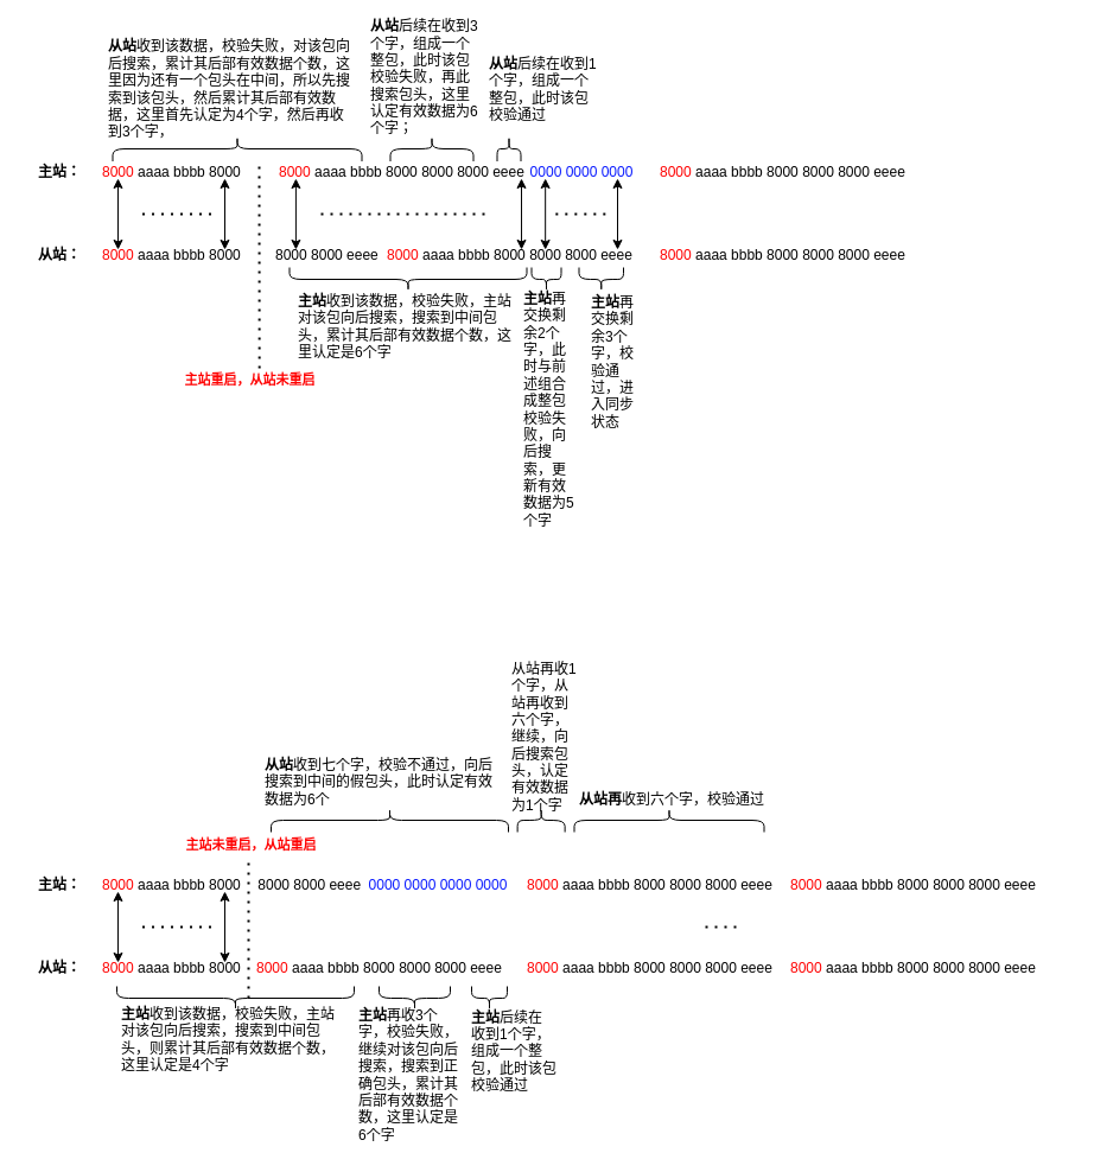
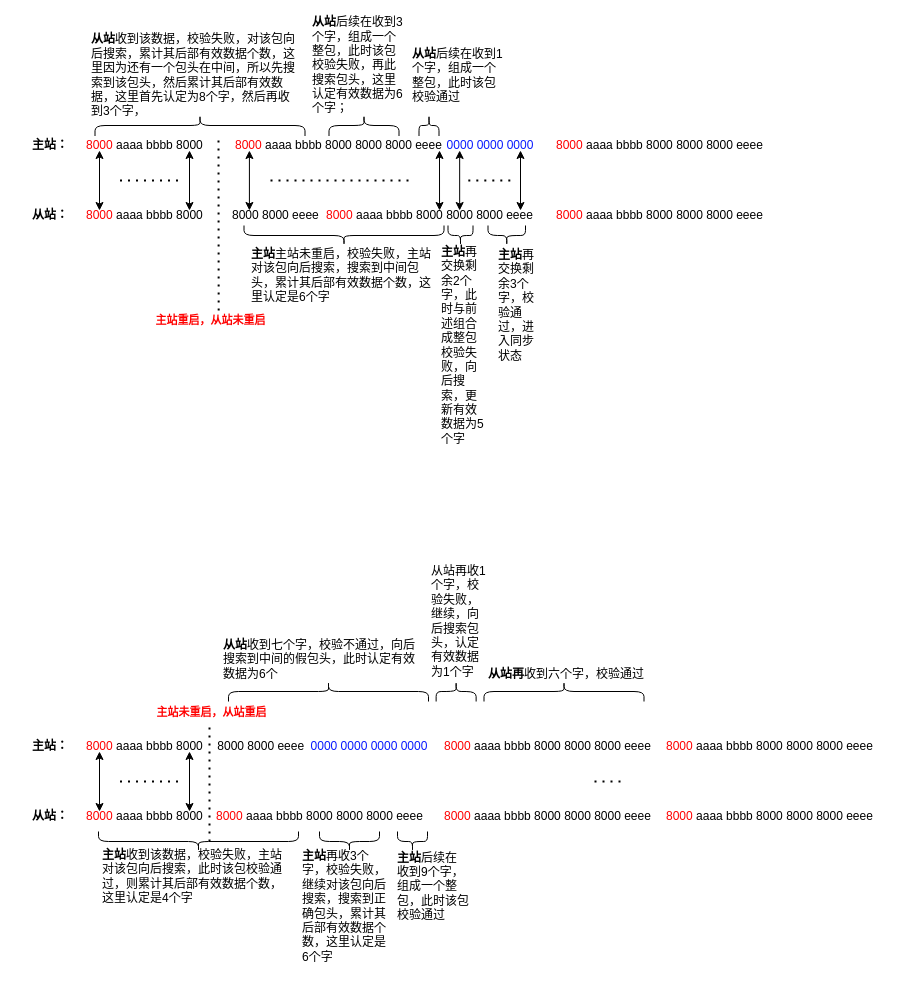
  <mxCell id="0" />
  <mxCell id="1" parent="0" />
  <mxCell id="2" value="&lt;font color=&quot;#ff0000&quot;&gt;8000&lt;/font&gt; aaaa bbbb 8000 8000 8000 eeee" style="text;strokeColor=none;fillColor=none;align=left;verticalAlign=middle;spacingLeft=4;spacingRight=4;overflow=hidden;points=[[0,0.5],[1,0.5]];portConstraint=eastwest;rotatable=0;whiteSpace=wrap;html=1;" parent="1" vertex="1"><mxGeometry x="229" y="130" width="240" height="30" as="geometry" /></mxCell>
  <mxCell id="3" value="&lt;font color=&quot;#ff0000&quot;&gt;8000&lt;/font&gt; aaaa bbbb 8000 8000 8000 eeee" style="text;strokeColor=none;fillColor=none;align=left;verticalAlign=middle;spacingLeft=4;spacingRight=4;overflow=hidden;points=[[0,0.5],[1,0.5]];portConstraint=eastwest;rotatable=0;whiteSpace=wrap;html=1;" parent="1" vertex="1"><mxGeometry x="550" y="130" width="240" height="30" as="geometry" /></mxCell>
  <mxCell id="4" value="&lt;b&gt;主站：&lt;/b&gt;" style="text;html=1;strokeColor=none;fillColor=none;align=center;verticalAlign=middle;whiteSpace=wrap;rounded=0;" parent="1" vertex="1"><mxGeometry y="130" width="60" height="30" as="geometry" x="20" /></mxCell>
  <mxCell id="5" value="8000 8000 eeee" style="text;strokeColor=none;fillColor=none;align=left;verticalAlign=middle;spacingLeft=4;spacingRight=4;overflow=hidden;points=[[0,0.5],[1,0.5]];portConstraint=eastwest;rotatable=0;whiteSpace=wrap;html=1;" parent="1" vertex="1"><mxGeometry x="225.63" y="200" width="240" height="30" as="geometry" /></mxCell>
  <mxCell id="6" value="&lt;font color=&quot;#ff0303&quot;&gt;8000&lt;/font&gt; aaaa bbbb 8000 8000 8000 eeee" style="text;strokeColor=none;fillColor=none;align=left;verticalAlign=middle;spacingLeft=4;spacingRight=4;overflow=hidden;points=[[0,0.5],[1,0.5]];portConstraint=eastwest;rotatable=0;whiteSpace=wrap;html=1;" parent="1" vertex="1"><mxGeometry x="320" y="200" width="240" height="30" as="geometry" /></mxCell>
  <mxCell id="7" value="&lt;font color=&quot;#ff0000&quot;&gt;8000&lt;/font&gt; aaaa bbbb 8000 8000 8000 eeee" style="text;strokeColor=none;fillColor=none;align=left;verticalAlign=middle;spacingLeft=4;spacingRight=4;overflow=hidden;points=[[0,0.5],[1,0.5]];portConstraint=eastwest;rotatable=0;whiteSpace=wrap;html=1;" parent="1" vertex="1"><mxGeometry x="550" y="200" width="240" height="30" as="geometry" /></mxCell>
  <mxCell id="8" value="&lt;b&gt;从站：&lt;/b&gt;" style="text;html=1;strokeColor=none;fillColor=none;align=center;verticalAlign=middle;whiteSpace=wrap;rounded=0;" parent="1" vertex="1"><mxGeometry y="200" width="60" height="30" as="geometry" x="20" /></mxCell>
  <mxCell id="9" value="" style="endArrow=classic;html=1;rounded=0;entryX=0.097;entryY=0.333;entryDx=0;entryDy=0;entryPerimeter=0;exitX=0.083;exitY=0.667;exitDx=0;exitDy=0;exitPerimeter=0;startArrow=classic;startFill=1;" parent="1" source="2" target="5" edge="1"><mxGeometry width="50" height="50" relative="1" as="geometry"><mxPoint x="259" y="150" as="sourcePoint" /><mxPoint x="378.92" y="209.99" as="targetPoint" /></mxGeometry></mxCell>
  <mxCell id="10" value="" style="endArrow=classic;html=1;rounded=0;entryX=0.496;entryY=0.333;entryDx=0;entryDy=0;entryPerimeter=0;exitX=0.083;exitY=0.667;exitDx=0;exitDy=0;exitPerimeter=0;startArrow=classic;startFill=1;" parent="1" target="6" edge="1"><mxGeometry width="50" height="50" relative="1" as="geometry"><mxPoint x="439" y="150" as="sourcePoint" /><mxPoint x="559" y="210" as="targetPoint" /></mxGeometry></mxCell>
  <mxCell id="11" value="" style="endArrow=none;dashed=1;html=1;dashPattern=1 3;strokeWidth=2;rounded=0;" parent="1" edge="1"><mxGeometry width="50" height="50" relative="1" as="geometry"><mxPoint x="270" y="180" as="sourcePoint" /><mxPoint x="410" y="180" as="targetPoint" /></mxGeometry></mxCell>
  <mxCell id="12" value="" style="shape=curlyBracket;whiteSpace=wrap;html=1;rounded=1;labelPosition=left;verticalLabelPosition=middle;align=right;verticalAlign=middle;rotation=-90;" parent="1" vertex="1"><mxGeometry x="333.5" y="135" width="20" height="200" as="geometry" /></mxCell>
- <mxCell id="13" value="&lt;b&gt;主站&lt;/b&gt;收到该数据，校验失败，主站对该包向后搜索，搜索到中间包头，累计其后部有效数据个数，这里认定是6个字" style="text;html=1;strokeColor=none;fillColor=none;align=left;verticalAlign=middle;whiteSpace=wrap;rounded=0;" parent="1" vertex="1"><mxGeometry x="248.5" y="245" width="190" height="60" as="geometry" /></mxCell>
+ <mxCell id="13" value="&lt;b&gt;主站&lt;/b&gt;主站未重启，校验失败，主站对该包向后搜索，搜索到中间包头，累计其后部有效数据个数，这里认定是6个字" style="text;html=1;strokeColor=none;fillColor=none;align=left;verticalAlign=middle;whiteSpace=wrap;rounded=0;" parent="1" vertex="1"><mxGeometry x="248.5" y="245" width="190" height="60" as="geometry" /></mxCell>
  <mxCell id="14" value="&lt;font color=&quot;#0a1bff&quot;&gt;0000 0000 0000&lt;/font&gt;" style="text;html=1;strokeColor=none;fillColor=none;align=center;verticalAlign=middle;whiteSpace=wrap;rounded=0;" parent="1" vertex="1"><mxGeometry x="430" y="130" width="120" height="30" as="geometry" /></mxCell>
  <mxCell id="15" value="" style="endArrow=classic;startArrow=classic;html=1;rounded=0;exitX=0.583;exitY=0.333;exitDx=0;exitDy=0;exitPerimeter=0;entryX=0.292;entryY=0.667;entryDx=0;entryDy=0;entryPerimeter=0;" parent="1" edge="1"><mxGeometry width="50" height="50" relative="1" as="geometry"><mxPoint x="459.17" y="210" as="sourcePoint" /><mxPoint x="459.17" y="150" as="targetPoint" /></mxGeometry></mxCell>
  <mxCell id="16" value="" style="shape=curlyBracket;whiteSpace=wrap;html=1;rounded=1;labelPosition=left;verticalLabelPosition=middle;align=right;verticalAlign=middle;rotation=-90;size=0.5;" parent="1" vertex="1"><mxGeometry x="450" y="222.5" width="20" height="25" as="geometry" /></mxCell>
  <mxCell id="17" value="&lt;b&gt;主站&lt;/b&gt;再交换剩余2个字，此时与前述组合成整包校验失败，向后搜索，更新有效数据为5个字" style="text;html=1;strokeColor=none;fillColor=none;align=left;verticalAlign=middle;whiteSpace=wrap;rounded=0;" parent="1" vertex="1"><mxGeometry x="439" y="245" width="47.12" height="200" as="geometry" /></mxCell>
  <mxCell id="18" value="&lt;font color=&quot;#ff0000&quot;&gt;8000&lt;/font&gt; aaaa bbbb 8000" style="text;strokeColor=none;fillColor=none;align=left;verticalAlign=middle;spacingLeft=4;spacingRight=4;overflow=hidden;points=[[0,0.5],[1,0.5]];portConstraint=eastwest;rotatable=0;whiteSpace=wrap;html=1;" parent="1" vertex="1"><mxGeometry x="80" y="200" width="139" height="30" as="geometry" /></mxCell>
  <mxCell id="19" value="&lt;font color=&quot;#ff0000&quot;&gt;8000&lt;/font&gt; aaaa bbbb 8000&amp;nbsp;" style="text;strokeColor=none;fillColor=none;align=left;verticalAlign=middle;spacingLeft=4;spacingRight=4;overflow=hidden;points=[[0,0.5],[1,0.5]];portConstraint=eastwest;rotatable=0;whiteSpace=wrap;html=1;" parent="1" vertex="1"><mxGeometry x="80" y="130" width="139" height="30" as="geometry" /></mxCell>
  <mxCell id="20" value="" style="endArrow=none;dashed=1;html=1;dashPattern=1 3;strokeWidth=2;rounded=0;" parent="1" edge="1"><mxGeometry width="50" height="50" relative="1" as="geometry"><mxPoint x="218.17" y="310" as="sourcePoint" /><mxPoint x="218" y="140" as="targetPoint" /></mxGeometry></mxCell>
  <mxCell id="21" value="&lt;b&gt;&lt;font color=&quot;#ff0000&quot;&gt;主站重启，从站未重启&lt;/font&gt;&lt;/b&gt;" style="edgeLabel;html=1;align=center;verticalAlign=middle;resizable=0;points=[];" parent="20" vertex="1" connectable="0"><mxGeometry x="0.877" y="3" relative="1" as="geometry"><mxPoint x="-6" y="169" as="offset" /></mxGeometry></mxCell>
  <mxCell id="22" value="" style="endArrow=classic;startArrow=classic;html=1;rounded=0;exitX=0.583;exitY=0.333;exitDx=0;exitDy=0;exitPerimeter=0;entryX=0.292;entryY=0.667;entryDx=0;entryDy=0;entryPerimeter=0;" parent="1" edge="1"><mxGeometry width="50" height="50" relative="1" as="geometry"><mxPoint x="99" y="210" as="sourcePoint" /><mxPoint x="99" y="150" as="targetPoint" /></mxGeometry></mxCell>
  <mxCell id="23" value="" style="endArrow=classic;startArrow=classic;html=1;rounded=0;exitX=0.583;exitY=0.333;exitDx=0;exitDy=0;exitPerimeter=0;entryX=0.292;entryY=0.667;entryDx=0;entryDy=0;entryPerimeter=0;" parent="1" edge="1"><mxGeometry width="50" height="50" relative="1" as="geometry"><mxPoint x="189" y="210" as="sourcePoint" /><mxPoint x="189" y="150" as="targetPoint" /></mxGeometry></mxCell>
  <mxCell id="24" value="" style="shape=curlyBracket;whiteSpace=wrap;html=1;rounded=1;labelPosition=left;verticalLabelPosition=middle;align=right;verticalAlign=middle;rotation=90;" parent="1" vertex="1"><mxGeometry x="189" y="20" width="21" height="210" as="geometry" /></mxCell>
- <mxCell id="25" value="&lt;b&gt;从站&lt;/b&gt;收到该数据，校验失败，对该包向后搜索，累计其后部有效数据个数，这里因为还有一个包头在中间，所以先搜索到该包头，然后累计其后部有效数据，这里首先认定为4个字，然后再收到3个字，" style="text;html=1;strokeColor=none;fillColor=none;align=left;verticalAlign=middle;whiteSpace=wrap;rounded=0;" parent="1" vertex="1"><mxGeometry x="89.25" y="45" width="210.5" height="60" as="geometry" /></mxCell>
+ <mxCell id="25" value="&lt;b&gt;从站&lt;/b&gt;收到该数据，校验失败，对该包向后搜索，累计其后部有效数据个数，这里因为还有一个包头在中间，所以先搜索到该包头，然后累计其后部有效数据，这里首先认定为8个字，然后再收到3个字，" style="text;html=1;strokeColor=none;fillColor=none;align=left;verticalAlign=middle;whiteSpace=wrap;rounded=0;" parent="1" vertex="1"><mxGeometry x="89.25" y="45" width="210.5" height="60" as="geometry" /></mxCell>
  <mxCell id="26" value="" style="shape=curlyBracket;whiteSpace=wrap;html=1;rounded=1;labelPosition=left;verticalLabelPosition=middle;align=right;verticalAlign=middle;rotation=90;" parent="1" vertex="1"><mxGeometry x="353" y="90" width="21" height="70" as="geometry" /></mxCell>
  <mxCell id="27" value="&lt;b&gt;从站&lt;/b&gt;后续在收到3个字，组成一个整包，此时该包校验失败，再此搜索包头，这里认定有效数据为6个字；" style="text;html=1;strokeColor=none;fillColor=none;align=left;verticalAlign=middle;whiteSpace=wrap;rounded=0;" parent="1" vertex="1"><mxGeometry x="310" y="20" width="94" height="90" as="geometry" /></mxCell>
  <mxCell id="28" value="" style="shape=curlyBracket;whiteSpace=wrap;html=1;rounded=1;labelPosition=left;verticalLabelPosition=middle;align=right;verticalAlign=middle;rotation=90;" parent="1" vertex="1"><mxGeometry x="418" y="115" width="21" height="20" as="geometry" /></mxCell>
  <mxCell id="29" value="&lt;b&gt;从站&lt;/b&gt;后续在收到1个字，组成一个整包，此时该包校验通过" style="text;html=1;strokeColor=none;fillColor=none;align=left;verticalAlign=middle;whiteSpace=wrap;rounded=0;" parent="1" vertex="1"><mxGeometry x="410" y="30" width="94" height="90" as="geometry" /></mxCell>
  <mxCell id="30" value="" style="endArrow=none;dashed=1;html=1;dashPattern=1 3;strokeWidth=2;rounded=0;" parent="1" edge="1"><mxGeometry width="50" height="50" relative="1" as="geometry"><mxPoint x="119.5" y="180" as="sourcePoint" /><mxPoint x="179.5" y="180" as="targetPoint" /></mxGeometry></mxCell>
  <mxCell id="31" value="&lt;font color=&quot;#ff0000&quot;&gt;8000&lt;/font&gt; aaaa bbbb 8000 8000 8000 eeee" style="text;strokeColor=none;fillColor=none;align=left;verticalAlign=middle;spacingLeft=4;spacingRight=4;overflow=hidden;points=[[0,0.5],[1,0.5]];portConstraint=eastwest;rotatable=0;whiteSpace=wrap;html=1;" parent="1" vertex="1"><mxGeometry x="210" y="801" width="240" height="30" as="geometry" /></mxCell>
  <mxCell id="32" value="&lt;b&gt;主站：&lt;/b&gt;" style="text;html=1;strokeColor=none;fillColor=none;align=center;verticalAlign=middle;whiteSpace=wrap;rounded=0;" parent="1" vertex="1"><mxGeometry y="731" width="60" height="30" as="geometry" x="20" /></mxCell>
  <mxCell id="33" value="&amp;nbsp;8000 8000 eeee" style="text;strokeColor=none;fillColor=none;align=left;verticalAlign=middle;spacingLeft=4;spacingRight=4;overflow=hidden;points=[[0,0.5],[1,0.5]];portConstraint=eastwest;rotatable=0;whiteSpace=wrap;html=1;" parent="1" vertex="1"><mxGeometry x="208" y="731" width="240" height="30" as="geometry" /></mxCell>
  <mxCell id="34" value="&lt;font color=&quot;#ff0303&quot;&gt;8000&lt;/font&gt; aaaa bbbb 8000 8000 8000 eeee" style="text;strokeColor=none;fillColor=none;align=left;verticalAlign=middle;spacingLeft=4;spacingRight=4;overflow=hidden;points=[[0,0.5],[1,0.5]];portConstraint=eastwest;rotatable=0;whiteSpace=wrap;html=1;" parent="1" vertex="1"><mxGeometry x="438" y="801" width="240" height="30" as="geometry" /></mxCell>
  <mxCell id="35" value="&lt;b&gt;从站：&lt;/b&gt;" style="text;html=1;strokeColor=none;fillColor=none;align=center;verticalAlign=middle;whiteSpace=wrap;rounded=0;" parent="1" vertex="1"><mxGeometry y="801" width="60" height="30" as="geometry" x="20" /></mxCell>
  <mxCell id="36" value="&lt;font color=&quot;#ff0000&quot;&gt;8000&lt;/font&gt; aaaa bbbb 8000" style="text;strokeColor=none;fillColor=none;align=left;verticalAlign=middle;spacingLeft=4;spacingRight=4;overflow=hidden;points=[[0,0.5],[1,0.5]];portConstraint=eastwest;rotatable=0;whiteSpace=wrap;html=1;" parent="1" vertex="1"><mxGeometry x="80" y="801" width="139" height="30" as="geometry" /></mxCell>
  <mxCell id="37" value="&lt;font color=&quot;#ff0000&quot;&gt;8000&lt;/font&gt; aaaa bbbb 8000&amp;nbsp;" style="text;strokeColor=none;fillColor=none;align=left;verticalAlign=middle;spacingLeft=4;spacingRight=4;overflow=hidden;points=[[0,0.5],[1,0.5]];portConstraint=eastwest;rotatable=0;whiteSpace=wrap;html=1;" parent="1" vertex="1"><mxGeometry x="80" y="731" width="139" height="30" as="geometry" /></mxCell>
  <mxCell id="38" value="" style="endArrow=none;dashed=1;html=1;dashPattern=1 3;strokeWidth=2;rounded=0;" parent="1" edge="1"><mxGeometry width="50" height="50" relative="1" as="geometry"><mxPoint x="209" y="841" as="sourcePoint" /><mxPoint x="209" y="721" as="targetPoint" /></mxGeometry></mxCell>
  <mxCell id="39" value="&lt;b&gt;&lt;font color=&quot;#ff0000&quot;&gt;主站未重启，从站重启&lt;/font&gt;&lt;/b&gt;" style="edgeLabel;html=1;align=center;verticalAlign=middle;resizable=0;points=[];" parent="38" vertex="1" connectable="0"><mxGeometry x="0.877" y="3" relative="1" as="geometry"><mxPoint x="4" y="-17" as="offset" /></mxGeometry></mxCell>
  <mxCell id="40" value="" style="endArrow=classic;startArrow=classic;html=1;rounded=0;exitX=0.583;exitY=0.333;exitDx=0;exitDy=0;exitPerimeter=0;entryX=0.292;entryY=0.667;entryDx=0;entryDy=0;entryPerimeter=0;" parent="1" edge="1"><mxGeometry width="50" height="50" relative="1" as="geometry"><mxPoint x="99" y="811" as="sourcePoint" /><mxPoint x="99" y="751" as="targetPoint" /></mxGeometry></mxCell>
  <mxCell id="41" value="" style="endArrow=classic;startArrow=classic;html=1;rounded=0;exitX=0.583;exitY=0.333;exitDx=0;exitDy=0;exitPerimeter=0;entryX=0.292;entryY=0.667;entryDx=0;entryDy=0;entryPerimeter=0;" parent="1" edge="1"><mxGeometry width="50" height="50" relative="1" as="geometry"><mxPoint x="189" y="811" as="sourcePoint" /><mxPoint x="189" y="751" as="targetPoint" /></mxGeometry></mxCell>
  <mxCell id="42" value="" style="endArrow=none;dashed=1;html=1;dashPattern=1 3;strokeWidth=2;rounded=0;" parent="1" edge="1"><mxGeometry width="50" height="50" relative="1" as="geometry"><mxPoint x="594" y="781" as="sourcePoint" /><mxPoint x="624" y="781" as="targetPoint" /></mxGeometry></mxCell>
  <mxCell id="43" value="" style="endArrow=none;dashed=1;html=1;dashPattern=1 3;strokeWidth=2;rounded=0;" parent="1" edge="1"><mxGeometry width="50" height="50" relative="1" as="geometry"><mxPoint x="119.5" y="781" as="sourcePoint" /><mxPoint x="179.5" y="781" as="targetPoint" /></mxGeometry></mxCell>
  <mxCell id="44" value="" style="shape=curlyBracket;whiteSpace=wrap;html=1;rounded=1;labelPosition=left;verticalLabelPosition=middle;align=right;verticalAlign=middle;rotation=-90;" parent="1" vertex="1"><mxGeometry x="188" y="741" width="20" height="200" as="geometry" /></mxCell>
- <mxCell id="45" value="&lt;b&gt;主站&lt;/b&gt;收到该数据，校验失败，主站对该包向后搜索，搜索到中间包头，则累计其后部有效数据个数，这里认定是4个字" style="text;html=1;strokeColor=none;fillColor=none;align=left;verticalAlign=middle;whiteSpace=wrap;rounded=0;" parent="1" vertex="1"><mxGeometry x="99.5" y="846" width="190" height="60" as="geometry" /></mxCell>
+ <mxCell id="45" value="&lt;b&gt;主站&lt;/b&gt;收到该数据，校验失败，主站对该包向后搜索，此时该包校验通过，则累计其后部有效数据个数，这里认定是4个字" style="text;html=1;strokeColor=none;fillColor=none;align=left;verticalAlign=middle;whiteSpace=wrap;rounded=0;" parent="1" vertex="1"><mxGeometry x="99.5" y="846" width="190" height="60" as="geometry" /></mxCell>
  <mxCell id="46" value="" style="shape=curlyBracket;whiteSpace=wrap;html=1;rounded=1;labelPosition=left;verticalLabelPosition=middle;align=right;verticalAlign=middle;rotation=-90;" parent="1" vertex="1"><mxGeometry x="339" y="811" width="20" height="60" as="geometry" /></mxCell>
  <mxCell id="47" value="&lt;b&gt;主站&lt;/b&gt;再收3个字，校验失败，继续对该包向后搜索，搜索到正确包头，累计其后部有效数据个数，这里认定是6个字" style="text;html=1;strokeColor=none;fillColor=none;align=left;verticalAlign=middle;whiteSpace=wrap;rounded=0;" parent="1" vertex="1"><mxGeometry x="299.5" y="846" width="90.25" height="120" as="geometry" /></mxCell>
- <mxCell id="48" value="&lt;b&gt;主站&lt;/b&gt;后续在收到1个字，组成一个整包，此时该包校验通过" style="text;html=1;strokeColor=none;fillColor=none;align=left;verticalAlign=middle;whiteSpace=wrap;rounded=0;" parent="1" vertex="1"><mxGeometry x="395" y="841" width="74" height="90" as="geometry" /></mxCell>
+ <mxCell id="48" value="&lt;b&gt;主站&lt;/b&gt;后续在收到9个字，组成一个整包，此时该包校验通过" style="text;html=1;strokeColor=none;fillColor=none;align=left;verticalAlign=middle;whiteSpace=wrap;rounded=0;" parent="1" vertex="1"><mxGeometry x="395" y="841" width="74" height="90" as="geometry" /></mxCell>
  <mxCell id="49" value="" style="shape=curlyBracket;whiteSpace=wrap;html=1;rounded=1;labelPosition=left;verticalLabelPosition=middle;align=right;verticalAlign=middle;rotation=-90;" parent="1" vertex="1"><mxGeometry x="402" y="826" width="20" height="30" as="geometry" /></mxCell>
  <mxCell id="50" value="&lt;font color=&quot;#ff0303&quot;&gt;8000&lt;/font&gt; aaaa bbbb 8000 8000 8000 eeee" style="text;strokeColor=none;fillColor=none;align=left;verticalAlign=middle;spacingLeft=4;spacingRight=4;overflow=hidden;points=[[0,0.5],[1,0.5]];portConstraint=eastwest;rotatable=0;whiteSpace=wrap;html=1;" parent="1" vertex="1"><mxGeometry x="437.5" y="731" width="240" height="30" as="geometry" /></mxCell>
  <mxCell id="51" value="" style="endArrow=classic;startArrow=classic;html=1;rounded=0;exitX=0.583;exitY=0.333;exitDx=0;exitDy=0;exitPerimeter=0;entryX=0.292;entryY=0.667;entryDx=0;entryDy=0;entryPerimeter=0;" parent="1" edge="1"><mxGeometry width="50" height="50" relative="1" as="geometry"><mxPoint x="520" y="210" as="sourcePoint" /><mxPoint x="520" y="150" as="targetPoint" /></mxGeometry></mxCell>
  <mxCell id="52" value="" style="endArrow=none;dashed=1;html=1;dashPattern=1 3;strokeWidth=2;rounded=0;" parent="1" edge="1"><mxGeometry width="50" height="50" relative="1" as="geometry"><mxPoint x="467.81" y="180" as="sourcePoint" /><mxPoint x="512.18" y="180" as="targetPoint" /></mxGeometry></mxCell>
  <mxCell id="53" value="0000 0000 0000 0000" style="text;html=1;strokeColor=none;fillColor=none;align=center;verticalAlign=middle;whiteSpace=wrap;rounded=0;fontColor=#0A1BFF;" parent="1" vertex="1"><mxGeometry x="309" y="731" width="120" height="30" as="geometry" /></mxCell>
  <mxCell id="54" value="" style="shape=curlyBracket;whiteSpace=wrap;html=1;rounded=1;labelPosition=left;verticalLabelPosition=middle;align=right;verticalAlign=middle;rotation=-90;size=0.5;" parent="1" vertex="1"><mxGeometry x="496.25" y="216.25" width="20" height="37.5" as="geometry" /></mxCell>
  <mxCell id="55" value="&lt;b&gt;主站&lt;/b&gt;再交换剩余3个字，校验通过，进入同步状态" style="text;html=1;strokeColor=none;fillColor=none;align=left;verticalAlign=middle;whiteSpace=wrap;rounded=0;" parent="1" vertex="1"><mxGeometry x="496.25" y="240" width="47.12" height="130" as="geometry" /></mxCell>
  <mxCell id="56" value="" style="shape=curlyBracket;whiteSpace=wrap;html=1;rounded=1;labelPosition=left;verticalLabelPosition=middle;align=right;verticalAlign=middle;rotation=90;" parent="1" vertex="1"><mxGeometry x="318" y="591" width="20" height="200" as="geometry" /></mxCell>
  <mxCell id="57" value="&lt;b&gt;从站&lt;/b&gt;收到七个字，校验不通过，向后搜索到中间的假包头，此时认定有效数据为6个" style="text;html=1;strokeColor=none;fillColor=none;align=left;verticalAlign=middle;whiteSpace=wrap;rounded=0;" parent="1" vertex="1"><mxGeometry x="221" y="636" width="201" height="45" as="geometry" /></mxCell>
  <mxCell id="58" value="" style="shape=curlyBracket;whiteSpace=wrap;html=1;rounded=1;labelPosition=left;verticalLabelPosition=middle;align=right;verticalAlign=middle;rotation=90;" parent="1" vertex="1"><mxGeometry x="553.5" y="611" width="20" height="160" as="geometry" /></mxCell>
  <mxCell id="59" value="&lt;b&gt;从站再&lt;/b&gt;收到六个字，校验通过" style="text;html=1;strokeColor=none;fillColor=none;align=left;verticalAlign=middle;whiteSpace=wrap;rounded=0;" parent="1" vertex="1"><mxGeometry x="486.12" y="651" width="201" height="45" as="geometry" /></mxCell>
  <mxCell id="60" value="" style="shape=curlyBracket;whiteSpace=wrap;html=1;rounded=1;labelPosition=left;verticalLabelPosition=middle;align=right;verticalAlign=middle;rotation=90;" parent="1" vertex="1"><mxGeometry x="445.63" y="671" width="20" height="40" as="geometry" /></mxCell>
- <mxCell id="61" value="从站再收1个字，从站再收到六个字，继续，向后搜索包头，认定有效数据为1个字" style="text;html=1;strokeColor=none;fillColor=none;align=left;verticalAlign=middle;whiteSpace=wrap;rounded=0;" parent="1" vertex="1"><mxGeometry x="429" y="561" width="60" height="120" as="geometry" /></mxCell>
+ <mxCell id="61" value="从站再收1个字，校验失败，继续，向后搜索包头，认定有效数据为1个字" style="text;html=1;strokeColor=none;fillColor=none;align=left;verticalAlign=middle;whiteSpace=wrap;rounded=0;" parent="1" vertex="1"><mxGeometry x="429" y="561" width="60" height="120" as="geometry" /></mxCell>
  <mxCell id="62" value="&lt;font color=&quot;#ff0000&quot;&gt;8000&lt;/font&gt; aaaa bbbb 8000 8000 8000 eeee" style="text;strokeColor=none;fillColor=none;align=left;verticalAlign=middle;spacingLeft=4;spacingRight=4;overflow=hidden;points=[[0,0.5],[1,0.5]];portConstraint=eastwest;rotatable=0;whiteSpace=wrap;html=1;" parent="1" vertex="1"><mxGeometry x="660" y="731" width="240" height="30" as="geometry" /></mxCell>
  <mxCell id="63" value="&lt;font color=&quot;#ff0000&quot;&gt;8000&lt;/font&gt; aaaa bbbb 8000 8000 8000 eeee" style="text;strokeColor=none;fillColor=none;align=left;verticalAlign=middle;spacingLeft=4;spacingRight=4;overflow=hidden;points=[[0,0.5],[1,0.5]];portConstraint=eastwest;rotatable=0;whiteSpace=wrap;html=1;" parent="1" vertex="1"><mxGeometry x="660" y="801" width="240" height="30" as="geometry" /></mxCell>
